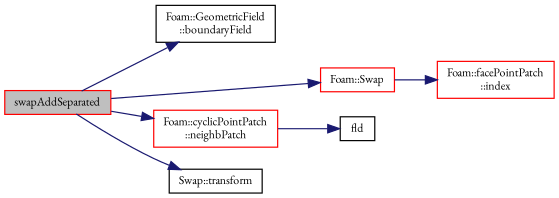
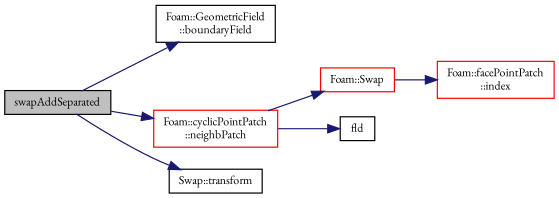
  digraph {
    fontname="EB Garamond"
    rankdir=LR
    node [color=black fontname="EB Garamond" fontsize=10 shape=record]
    edge [color=midnightblue fontname="EB Garamond" fontsize=10 labelfontname=Helvetica labelfontsize=10 style=solid]
-   n1 [color=red fillcolor=grey75 fontcolor=black height=0.2 label=swapAddSeparated style=filled width=0.4]
+   n1 [fillcolor=grey75 fontcolor=black height=0.2 label=swapAddSeparated style=filled width=0.4]
    n2 [height=0.2 label="Foam::GeometricField\l::boundaryField" width=0.4]
    n3 [color=red height=0.2 label="Foam::cyclicPointPatch\l::neighbPatch" width=0.4]
    n4 [color=red height=0.2 label="Foam::Swap" width=0.4]
    n5 [height=0.2 label="Swap::transform" width=0.4]
    n6 [height=0.2 label=fld width=0.4]
    n7 [color=red height=0.2 label="Foam::facePointPatch\l::index" width=0.4]
    n1 -> n2
    n1 -> n3
-   n1 -> n4
+   n3 -> n4
    n1 -> n5
    n3 -> n6
    n4 -> n7
  }
